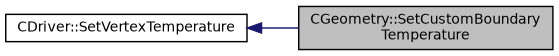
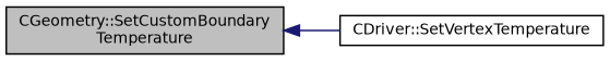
  digraph {
    rankdir=LR
    node [color=black fontname=Helvetica fontsize=10 shape=record style=filled]
    n1 [fillcolor=grey75 fontcolor=black height=0.2 label="CGeometry::SetCustomBoundary\lTemperature" width=0.4]
    n2 [fillcolor=white height=0.2 label="CDriver::SetVertexTemperature" width=0.4]
-   n2 -> n1 [color=midnightblue dir=back fontname=Helvetica fontsize=10 labelfontname=Helvetica labelfontsize=10 style=solid]
+   n1 -> n2 [color=midnightblue dir=back fontname=Helvetica fontsize=10 labelfontname=Helvetica labelfontsize=10 style=solid]
  }
